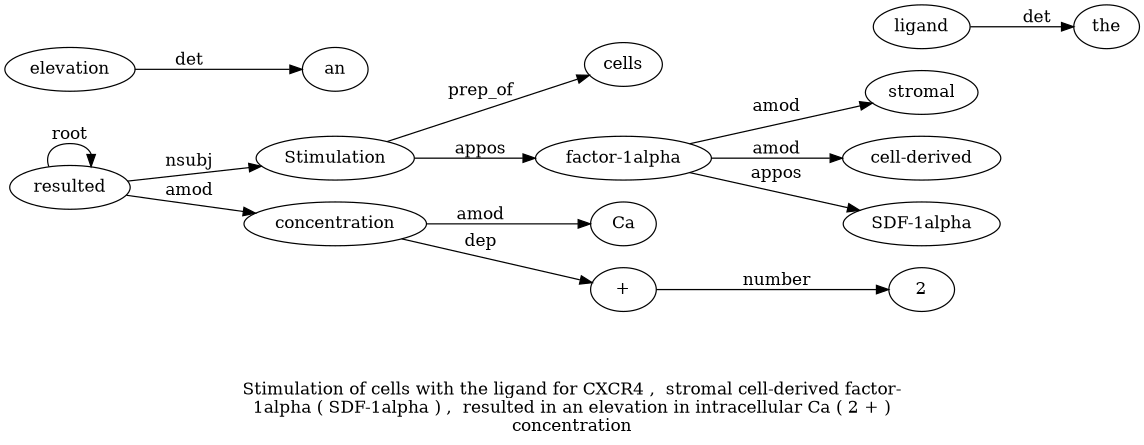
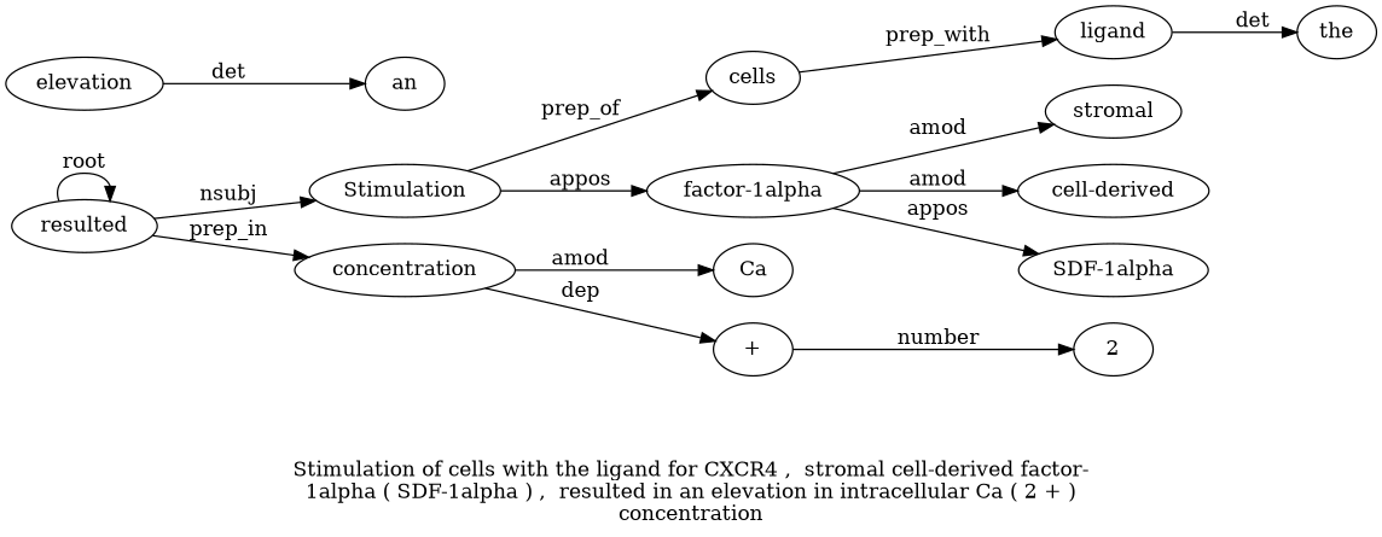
  digraph {
    label="Stimulation of cells with the ligand for CXCR4 ,  stromal cell-derived factor-\n1alpha ( SDF-1alpha ) ,  resulted in an elevation in intracellular Ca ( 2 + )\nconcentration"
    rankdir=LR
    node [fillcolor=white style=filled]
    n1 [label=resulted]
    n2 [label=Stimulation]
    n3 [label=concentration]
    n4 [label=cells]
    n5 [label="factor-1alpha"]
    n6 [label=elevation]
    n7 [label=an]
    n8 [label=Ca]
    n9 [label="+"]
    n10 [label=ligand]
    n11 [label=stromal]
    n12 [label="cell-derived"]
    n13 [label="SDF-1alpha"]
    n14 [label=the]
    n15 [label=2]
    n1 -> n1 [label=root]
    n1 -> n2 [label=nsubj]
-   n1 -> n3 [label=amod]
+   n1 -> n3 [label=prep_in]
    n2 -> n4 [label=prep_of]
    n2 -> n5 [label=appos]
    n3 -> n8 [label=amod]
    n3 -> n9 [label=dep]
+   n4 -> n10 [label=prep_with]
    n5 -> n11 [label=amod]
    n5 -> n12 [label=amod]
    n5 -> n13 [label=appos]
    n6 -> n7 [label=det]
    n9 -> n15 [label=number]
    n10 -> n14 [label=det]
  }
